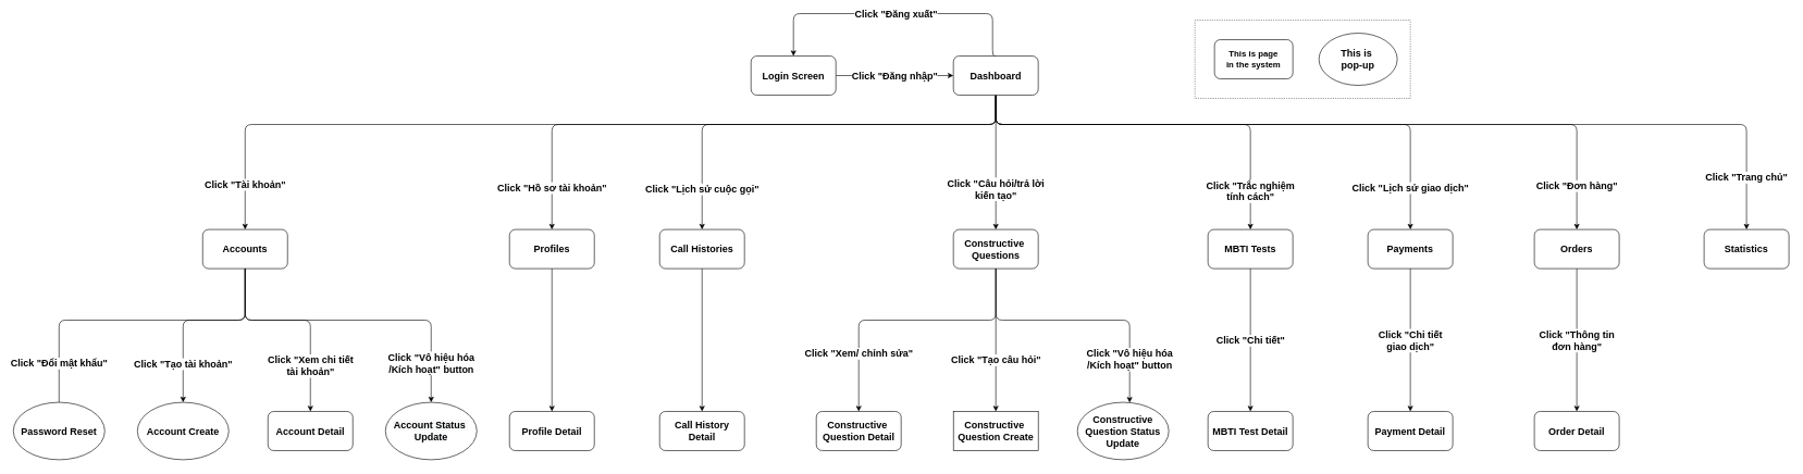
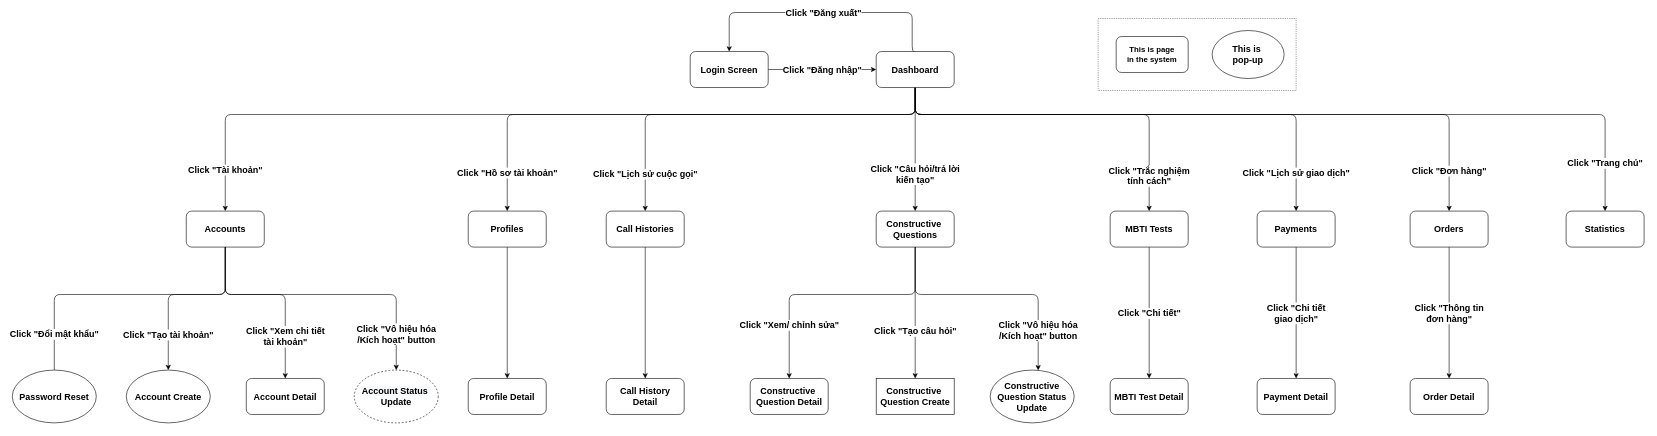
  <mxCell id="0" />
  <mxCell id="1" parent="0" />
  <mxCell id="2" value="Click &quot;Đăng nhập&quot;" style="edgeStyle=orthogonalEdgeStyle;rounded=0;orthogonalLoop=1;jettySize=auto;html=1;entryX=0;entryY=0.5;entryDx=0;entryDy=0;fontSize=15;fontStyle=1" parent="1" source="3" target="15" edge="1"><mxGeometry relative="1" as="geometry"><mxPoint x="1360" y="115" as="targetPoint" /></mxGeometry></mxCell>
  <mxCell id="3" value="Login Screen" style="rounded=1;whiteSpace=wrap;html=1;fontSize=15;fontStyle=1" parent="1" vertex="1"><mxGeometry x="1150" y="85" width="130" height="60" as="geometry" /></mxCell>
  <mxCell id="4" style="edgeStyle=orthogonalEdgeStyle;rounded=1;orthogonalLoop=1;jettySize=auto;html=1;entryX=0.5;entryY=0;entryDx=0;entryDy=0;exitX=0.5;exitY=0;exitDx=0;exitDy=0;fontSize=15;fontStyle=1" parent="1" source="15" target="3" edge="1"><mxGeometry relative="1" as="geometry"><Array as="points"><mxPoint x="1520" y="85" /><mxPoint x="1520" y="20" /><mxPoint x="1215" y="20" /></Array><mxPoint x="1425" y="90" as="sourcePoint" /></mxGeometry></mxCell>
  <mxCell id="5" value="Click &quot;Đăng xuất&quot;" style="edgeLabel;html=1;align=center;verticalAlign=middle;resizable=0;points=[];fontSize=15;fontStyle=1" parent="4" vertex="1" connectable="0"><mxGeometry x="-0.091" y="-4" relative="1" as="geometry"><mxPoint x="-18.57" y="4" as="offset" /></mxGeometry></mxCell>
  <mxCell id="6" value="Statistics" style="rounded=1;whiteSpace=wrap;html=1;fontSize=15;fontStyle=1" parent="1" vertex="1"><mxGeometry x="2610" y="351" width="130" height="60" as="geometry" /></mxCell>
  <mxCell id="7" value="Click &quot;Câu hỏi/trả lời&lt;br&gt;kiến tạo&quot;" style="edgeStyle=orthogonalEdgeStyle;rounded=1;orthogonalLoop=1;jettySize=auto;html=1;exitX=0.5;exitY=1;exitDx=0;exitDy=0;entryX=0.5;entryY=0;entryDx=0;entryDy=0;strokeColor=#000000;fontSize=15;fontStyle=1" parent="1" source="15" target="26" edge="1"><mxGeometry x="0.408" relative="1" as="geometry"><mxPoint y="-1" as="offset" /></mxGeometry></mxCell>
  <mxCell id="8" value="Click &quot;Tài khoản&quot;" style="edgeStyle=orthogonalEdgeStyle;rounded=1;orthogonalLoop=1;jettySize=auto;html=1;entryX=0.5;entryY=0;entryDx=0;entryDy=0;fontSize=15;fontStyle=1" parent="1" source="15" target="20" edge="1"><mxGeometry x="0.897" relative="1" as="geometry"><Array as="points"><mxPoint x="1525" y="190" /><mxPoint x="375" y="190" /></Array><mxPoint y="1" as="offset" /></mxGeometry></mxCell>
  <mxCell id="9" value="Click &quot;Hồ sơ tài khoản&quot;" style="edgeStyle=orthogonalEdgeStyle;rounded=1;orthogonalLoop=1;jettySize=auto;html=1;entryX=0.5;entryY=0;entryDx=0;entryDy=0;fontSize=15;fontStyle=1" parent="1" source="15" target="28" edge="1"><mxGeometry x="0.854" relative="1" as="geometry"><Array as="points"><mxPoint x="1525" y="190" /><mxPoint x="845" y="190" /></Array><mxPoint y="1" as="offset" /></mxGeometry></mxCell>
  <mxCell id="10" value="Click &quot;Lịch sử cuộc gọi&quot;" style="edgeStyle=orthogonalEdgeStyle;rounded=1;orthogonalLoop=1;jettySize=auto;html=1;fontSize=15;fontStyle=1" parent="1" source="15" target="22" edge="1"><mxGeometry x="0.815" relative="1" as="geometry"><Array as="points"><mxPoint x="1525" y="190" /><mxPoint x="1075" y="190" /></Array><mxPoint y="-1" as="offset" /></mxGeometry></mxCell>
  <mxCell id="11" value="Click &quot;Trắc nghiệm &lt;br&gt;tính cách&quot;" style="edgeStyle=orthogonalEdgeStyle;rounded=1;orthogonalLoop=1;jettySize=auto;html=1;entryX=0.5;entryY=0;entryDx=0;entryDy=0;fontSize=15;fontStyle=1" parent="1" source="15" target="30" edge="1"><mxGeometry x="0.801" relative="1" as="geometry"><Array as="points"><mxPoint x="1525" y="190" /><mxPoint x="1915" y="190" /></Array><mxPoint as="offset" /></mxGeometry></mxCell>
  <mxCell id="12" value="Click &quot;Lịch sử giao dịch&quot;" style="edgeStyle=orthogonalEdgeStyle;rounded=1;orthogonalLoop=1;jettySize=auto;html=1;entryX=0.5;entryY=0;entryDx=0;entryDy=0;fontSize=15;fontStyle=1" parent="1" source="15" target="32" edge="1"><mxGeometry x="0.847" relative="1" as="geometry"><Array as="points"><mxPoint x="1525" y="190" /><mxPoint x="2160" y="190" /></Array><mxPoint as="offset" /></mxGeometry></mxCell>
  <mxCell id="13" value="Click &quot;Đơn hàng&quot;" style="edgeStyle=orthogonalEdgeStyle;rounded=1;orthogonalLoop=1;jettySize=auto;html=1;entryX=0.5;entryY=0;entryDx=0;entryDy=0;fontSize=15;fontStyle=1" parent="1" source="15" target="34" edge="1"><mxGeometry x="0.877" relative="1" as="geometry"><Array as="points"><mxPoint x="1525" y="190" /><mxPoint x="2415" y="190" /></Array><mxPoint as="offset" /></mxGeometry></mxCell>
  <mxCell id="14" value="Click &quot;Trang chủ&quot;" style="edgeStyle=orthogonalEdgeStyle;rounded=1;orthogonalLoop=1;jettySize=auto;html=1;fontSize=15;fontStyle=1" parent="1" source="15" target="6" edge="1"><mxGeometry x="0.884" relative="1" as="geometry"><Array as="points"><mxPoint x="1525" y="190" /><mxPoint x="2675" y="190" /></Array><mxPoint y="-1" as="offset" /></mxGeometry></mxCell>
  <mxCell id="15" value="Dashboard" style="rounded=1;whiteSpace=wrap;html=1;fontSize=15;fontStyle=1" parent="1" vertex="1"><mxGeometry x="1460" y="85" width="130" height="60" as="geometry" /></mxCell>
  <mxCell id="16" value="Click &quot;Đổi mật khẩu&quot;" style="edgeStyle=orthogonalEdgeStyle;rounded=1;orthogonalLoop=1;jettySize=auto;html=1;entryX=0.5;entryY=0;entryDx=0;entryDy=0;fontSize=15;fontStyle=1;endArrow=none;" parent="1" source="20" target="45" edge="1"><mxGeometry x="0.757" relative="1" as="geometry"><Array as="points"><mxPoint x="375" y="490" /><mxPoint x="90" y="490" /></Array><mxPoint as="offset" /></mxGeometry></mxCell>
  <mxCell id="17" value="Click &quot;Tạo tài khoản&quot;" style="edgeStyle=orthogonalEdgeStyle;rounded=1;orthogonalLoop=1;jettySize=auto;html=1;entryX=0.5;entryY=0;entryDx=0;entryDy=0;fontSize=15;fontStyle=1" parent="1" source="20" target="43" edge="1"><mxGeometry x="0.605" relative="1" as="geometry"><Array as="points"><mxPoint x="375" y="490" /><mxPoint x="280" y="490" /></Array><mxPoint as="offset" /></mxGeometry></mxCell>
  <mxCell id="18" value="Click &quot;Xem chi tiết &lt;br&gt;tài khoản&quot;" style="edgeStyle=orthogonalEdgeStyle;rounded=1;orthogonalLoop=1;jettySize=auto;html=1;entryX=0.5;entryY=0;entryDx=0;entryDy=0;fontSize=15;fontStyle=1" parent="1" source="20" target="44" edge="1"><mxGeometry x="0.561" relative="1" as="geometry"><Array as="points"><mxPoint x="375" y="490" /><mxPoint x="475" y="490" /></Array><mxPoint as="offset" /></mxGeometry></mxCell>
  <mxCell id="19" value="&lt;span style=&quot;color: rgb(0, 0, 0); font-family: helvetica; font-size: 15px; font-style: normal; letter-spacing: normal; text-align: center; text-indent: 0px; text-transform: none; word-spacing: 0px; background-color: rgb(255, 255, 255); display: inline; float: none;&quot;&gt;Click &quot;Vô hiệu hóa&lt;/span&gt;&lt;br style=&quot;color: rgb(0, 0, 0); font-family: helvetica; font-size: 15px; font-style: normal; letter-spacing: normal; text-align: center; text-indent: 0px; text-transform: none; word-spacing: 0px;&quot;&gt;&lt;span style=&quot;color: rgb(0, 0, 0); font-family: helvetica; font-size: 15px; font-style: normal; letter-spacing: normal; text-align: center; text-indent: 0px; text-transform: none; word-spacing: 0px; background-color: rgb(255, 255, 255); display: inline; float: none;&quot;&gt;/Kích hoạt&quot; button&lt;/span&gt;" style="edgeStyle=orthogonalEdgeStyle;rounded=1;orthogonalLoop=1;jettySize=auto;html=1;fontSize=15;entryX=0.5;entryY=0;entryDx=0;entryDy=0;fontStyle=1" parent="1" source="20" target="46" edge="1"><mxGeometry x="0.757" relative="1" as="geometry"><mxPoint x="655" y="570" as="targetPoint" /><Array as="points"><mxPoint x="375" y="490" /><mxPoint x="660" y="490" /></Array><mxPoint as="offset" /></mxGeometry></mxCell>
  <mxCell id="20" value="Accounts" style="rounded=1;whiteSpace=wrap;html=1;fontSize=15;fontStyle=1" parent="1" vertex="1"><mxGeometry x="310" y="351" width="130" height="60" as="geometry" /></mxCell>
  <mxCell id="21" style="edgeStyle=orthogonalEdgeStyle;rounded=1;orthogonalLoop=1;jettySize=auto;html=1;entryX=0.5;entryY=0;entryDx=0;entryDy=0;fontSize=15;fontStyle=1" parent="1" source="22" target="41" edge="1"><mxGeometry relative="1" as="geometry" /></mxCell>
  <mxCell id="22" value="Call Histories" style="rounded=1;whiteSpace=wrap;html=1;fontSize=15;fontStyle=1" parent="1" vertex="1"><mxGeometry x="1010" y="351" width="130" height="60" as="geometry" /></mxCell>
  <mxCell id="23" value="Click &quot;Xem/ chỉnh sửa&quot;" style="edgeStyle=orthogonalEdgeStyle;rounded=1;orthogonalLoop=1;jettySize=auto;html=1;exitX=0.5;exitY=1;exitDx=0;exitDy=0;strokeColor=#000000;fontSize=15;fontStyle=1" parent="1" source="26" target="38" edge="1"><mxGeometry x="0.58" relative="1" as="geometry"><Array as="points"><mxPoint x="1525" y="490" /><mxPoint x="1315" y="490" /></Array><mxPoint y="1" as="offset" /></mxGeometry></mxCell>
  <mxCell id="24" value="Click &quot;Tạo câu hỏi&quot;" style="edgeStyle=orthogonalEdgeStyle;rounded=1;orthogonalLoop=1;jettySize=auto;html=1;strokeColor=#000000;fontSize=15;fontStyle=1" parent="1" source="26" target="39" edge="1"><mxGeometry x="0.269" relative="1" as="geometry"><mxPoint y="1" as="offset" /></mxGeometry></mxCell>
  <mxCell id="25" value="Click &quot;Vô hiệu hóa&lt;br&gt;/Kích hoạt&quot; button" style="edgeStyle=orthogonalEdgeStyle;rounded=1;orthogonalLoop=1;jettySize=auto;html=1;strokeColor=#000000;fontSize=15;fontStyle=1" parent="1" source="26" target="40" edge="1"><mxGeometry x="0.676" relative="1" as="geometry"><mxPoint x="1650" y="610" as="targetPoint" /><Array as="points"><mxPoint x="1525" y="490" /><mxPoint x="1730" y="490" /></Array><mxPoint as="offset" /></mxGeometry></mxCell>
  <mxCell id="26" value="Constructive&amp;nbsp;&lt;br style=&quot;font-size: 15px;&quot;&gt;Questions" style="rounded=1;whiteSpace=wrap;html=1;fontSize=15;fontStyle=1" parent="1" vertex="1"><mxGeometry x="1460" y="351" width="130" height="60" as="geometry" /></mxCell>
  <mxCell id="27" style="edgeStyle=orthogonalEdgeStyle;rounded=1;orthogonalLoop=1;jettySize=auto;html=1;fontSize=15;fontStyle=1" parent="1" source="28" target="42" edge="1"><mxGeometry relative="1" as="geometry" /></mxCell>
  <mxCell id="28" value="Profiles" style="rounded=1;whiteSpace=wrap;html=1;fontSize=15;fontStyle=1" parent="1" vertex="1"><mxGeometry x="780" y="351" width="130" height="60" as="geometry" /></mxCell>
  <mxCell id="29" value="Click &quot;Chi tiết&quot;" style="edgeStyle=orthogonalEdgeStyle;rounded=1;orthogonalLoop=1;jettySize=auto;html=1;entryX=0.5;entryY=0;entryDx=0;entryDy=0;strokeColor=#000000;fontSize=15;fontStyle=1" parent="1" source="30" target="37" edge="1"><mxGeometry relative="1" as="geometry" /></mxCell>
  <mxCell id="30" value="MBTI Tests" style="rounded=1;whiteSpace=wrap;html=1;fontSize=15;fontStyle=1" parent="1" vertex="1"><mxGeometry x="1850" y="351" width="130" height="60" as="geometry" /></mxCell>
  <mxCell id="31" value="Click &quot;Chi tiết&lt;br&gt;giao dịch&quot;" style="edgeStyle=orthogonalEdgeStyle;rounded=1;orthogonalLoop=1;jettySize=auto;html=1;exitX=0.5;exitY=1;exitDx=0;exitDy=0;entryX=0.5;entryY=0;entryDx=0;entryDy=0;strokeColor=#000000;fontSize=15;fontStyle=1" parent="1" source="32" target="35" edge="1"><mxGeometry relative="1" as="geometry" /></mxCell>
  <mxCell id="32" value="Payments" style="rounded=1;whiteSpace=wrap;html=1;fontSize=15;fontStyle=1" parent="1" vertex="1"><mxGeometry x="2095" y="351" width="130" height="60" as="geometry" /></mxCell>
  <mxCell id="33" value="Click &quot;Thông tin&lt;br&gt;đơn hàng&quot;" style="edgeStyle=orthogonalEdgeStyle;rounded=1;orthogonalLoop=1;jettySize=auto;html=1;strokeColor=#000000;fontSize=15;fontStyle=1" parent="1" source="34" target="36" edge="1"><mxGeometry relative="1" as="geometry" /></mxCell>
  <mxCell id="34" value="Orders" style="rounded=1;whiteSpace=wrap;html=1;fontSize=15;fontStyle=1" parent="1" vertex="1"><mxGeometry x="2350" y="351" width="130" height="60" as="geometry" /></mxCell>
  <mxCell id="35" value="Payment Detail" style="rounded=1;whiteSpace=wrap;html=1;fontSize=15;fontStyle=1" parent="1" vertex="1"><mxGeometry x="2095" y="630" width="130" height="60" as="geometry" /></mxCell>
  <mxCell id="36" value="Order Detail" style="rounded=1;whiteSpace=wrap;html=1;fontSize=15;fontStyle=1" parent="1" vertex="1"><mxGeometry x="2350" y="630" width="130" height="60" as="geometry" /></mxCell>
  <mxCell id="37" value="MBTI Test Detail" style="rounded=1;whiteSpace=wrap;html=1;fontSize=15;fontStyle=1" parent="1" vertex="1"><mxGeometry x="1850" y="630" width="130" height="60" as="geometry" /></mxCell>
  <mxCell id="38" value="Constructive&amp;nbsp;&lt;br style=&quot;font-size: 15px;&quot;&gt;Question Detail" style="rounded=1;whiteSpace=wrap;html=1;fontSize=15;fontStyle=1" parent="1" vertex="1"><mxGeometry x="1250" y="630" width="130" height="60" as="geometry" /></mxCell>
  <mxCell id="39" value="Constructive&amp;nbsp;&lt;br style=&quot;font-size: 15px;&quot;&gt;Question Create" style="whiteSpace=wrap;html=1;fontSize=15;fontStyle=1;rounded=0;" parent="1" vertex="1"><mxGeometry x="1460" y="630" width="130" height="60" as="geometry" /></mxCell>
  <mxCell id="40" value="Constructive Question Status Update" style="ellipse;whiteSpace=wrap;html=1;rounded=1;shadow=0;glass=0;sketch=0;strokeColor=#000000;strokeWidth=1;fillColor=#FFFFFF;gradientColor=none;fontSize=15;fontStyle=1" parent="1" vertex="1"><mxGeometry x="1650" y="616" width="140" height="88" as="geometry" /></mxCell>
  <mxCell id="41" value="Call History Detail" style="rounded=1;whiteSpace=wrap;html=1;fontSize=15;fontStyle=1" parent="1" vertex="1"><mxGeometry x="1010" y="630" width="130" height="60" as="geometry" /></mxCell>
  <mxCell id="42" value="Profile Detail" style="rounded=1;whiteSpace=wrap;html=1;fontSize=15;fontStyle=1" parent="1" vertex="1"><mxGeometry x="780" y="630" width="130" height="60" as="geometry" /></mxCell>
  <mxCell id="43" value="Account Create" style="ellipse;whiteSpace=wrap;html=1;rounded=1;shadow=0;glass=0;sketch=0;strokeColor=#000000;strokeWidth=1;fillColor=#FFFFFF;gradientColor=none;fontSize=15;fontStyle=1" parent="1" vertex="1"><mxGeometry x="210" y="616" width="140" height="88" as="geometry" /></mxCell>
  <mxCell id="44" value="Account Detail" style="rounded=1;whiteSpace=wrap;html=1;fontSize=15;fontStyle=1" parent="1" vertex="1"><mxGeometry x="410" y="630" width="130" height="60" as="geometry" /></mxCell>
  <mxCell id="45" value="Password Reset" style="ellipse;whiteSpace=wrap;html=1;rounded=1;shadow=0;glass=0;sketch=0;strokeColor=#000000;strokeWidth=1;fillColor=#FFFFFF;gradientColor=none;fontSize=15;fontStyle=1" parent="1" vertex="1"><mxGeometry x="20" y="616" width="140" height="88" as="geometry" /></mxCell>
- <mxCell id="46" value="&#10;&#10;&lt;span style=&quot;color: rgb(0, 0, 0); font-family: helvetica; font-size: 15px; font-style: normal; letter-spacing: normal; text-align: center; text-indent: 0px; text-transform: none; word-spacing: 0px; background-color: rgb(248, 249, 250); display: inline; float: none;&quot;&gt;Account Status&lt;span&gt;&amp;nbsp;&lt;/span&gt;&lt;/span&gt;&lt;br style=&quot;color: rgb(0, 0, 0); font-family: helvetica; font-size: 15px; font-style: normal; letter-spacing: normal; text-align: center; text-indent: 0px; text-transform: none; word-spacing: 0px; background-color: rgb(248, 249, 250);&quot;&gt;&lt;span style=&quot;color: rgb(0, 0, 0); font-family: helvetica; font-size: 15px; font-style: normal; letter-spacing: normal; text-align: center; text-indent: 0px; text-transform: none; word-spacing: 0px; background-color: rgb(248, 249, 250); display: inline; float: none;&quot;&gt;Update&lt;/span&gt;&#10;&#10;" style="ellipse;whiteSpace=wrap;html=1;fontSize=15;fontStyle=1" parent="1" vertex="1"><mxGeometry x="590" y="616" width="140" height="88" as="geometry" /></mxCell>
+ <mxCell id="46" value="&#10;&#10;&lt;span style=&quot;color: rgb(0, 0, 0); font-family: helvetica; font-size: 15px; font-style: normal; letter-spacing: normal; text-align: center; text-indent: 0px; text-transform: none; word-spacing: 0px; background-color: rgb(248, 249, 250); display: inline; float: none;&quot;&gt;Account Status&lt;span&gt;&amp;nbsp;&lt;/span&gt;&lt;/span&gt;&lt;br style=&quot;color: rgb(0, 0, 0); font-family: helvetica; font-size: 15px; font-style: normal; letter-spacing: normal; text-align: center; text-indent: 0px; text-transform: none; word-spacing: 0px; background-color: rgb(248, 249, 250);&quot;&gt;&lt;span style=&quot;color: rgb(0, 0, 0); font-family: helvetica; font-size: 15px; font-style: normal; letter-spacing: normal; text-align: center; text-indent: 0px; text-transform: none; word-spacing: 0px; background-color: rgb(248, 249, 250); display: inline; float: none;&quot;&gt;Update&lt;/span&gt;&#10;&#10;" style="ellipse;whiteSpace=wrap;html=1;fontSize=15;fontStyle=1;dashed=1;" parent="1" vertex="1"><mxGeometry x="590" y="616" width="140" height="88" as="geometry" /></mxCell>
  <mxCell id="47" value="" style="group" vertex="1" connectable="0" parent="1"><mxGeometry x="1830" y="30" width="330" height="120" as="geometry" /></mxCell>
  <mxCell id="48" value="" style="rounded=0;whiteSpace=wrap;html=1;shadow=0;glass=0;sketch=0;fillColor=#FFFFFF;gradientColor=none;dashed=1;dashPattern=1 2;fontSize=13;fontStyle=1" parent="47" vertex="1"><mxGeometry width="330" height="120" as="geometry" /></mxCell>
  <mxCell id="49" value="This is page&lt;br style=&quot;font-size: 13px;&quot;&gt;in the system" style="rounded=1;whiteSpace=wrap;html=1;fontSize=13;fontStyle=1" parent="47" vertex="1"><mxGeometry x="30" y="30" width="120" height="60" as="geometry" /></mxCell>
  <mxCell id="50" value="This is&amp;nbsp;&lt;br&gt;pop-up" style="ellipse;whiteSpace=wrap;html=1;rounded=1;shadow=0;glass=0;sketch=0;strokeColor=#000000;strokeWidth=1;fillColor=#FFFFFF;gradientColor=none;fontSize=15;fontStyle=1" parent="47" vertex="1"><mxGeometry x="190" y="20" width="120" height="80" as="geometry" /></mxCell>
